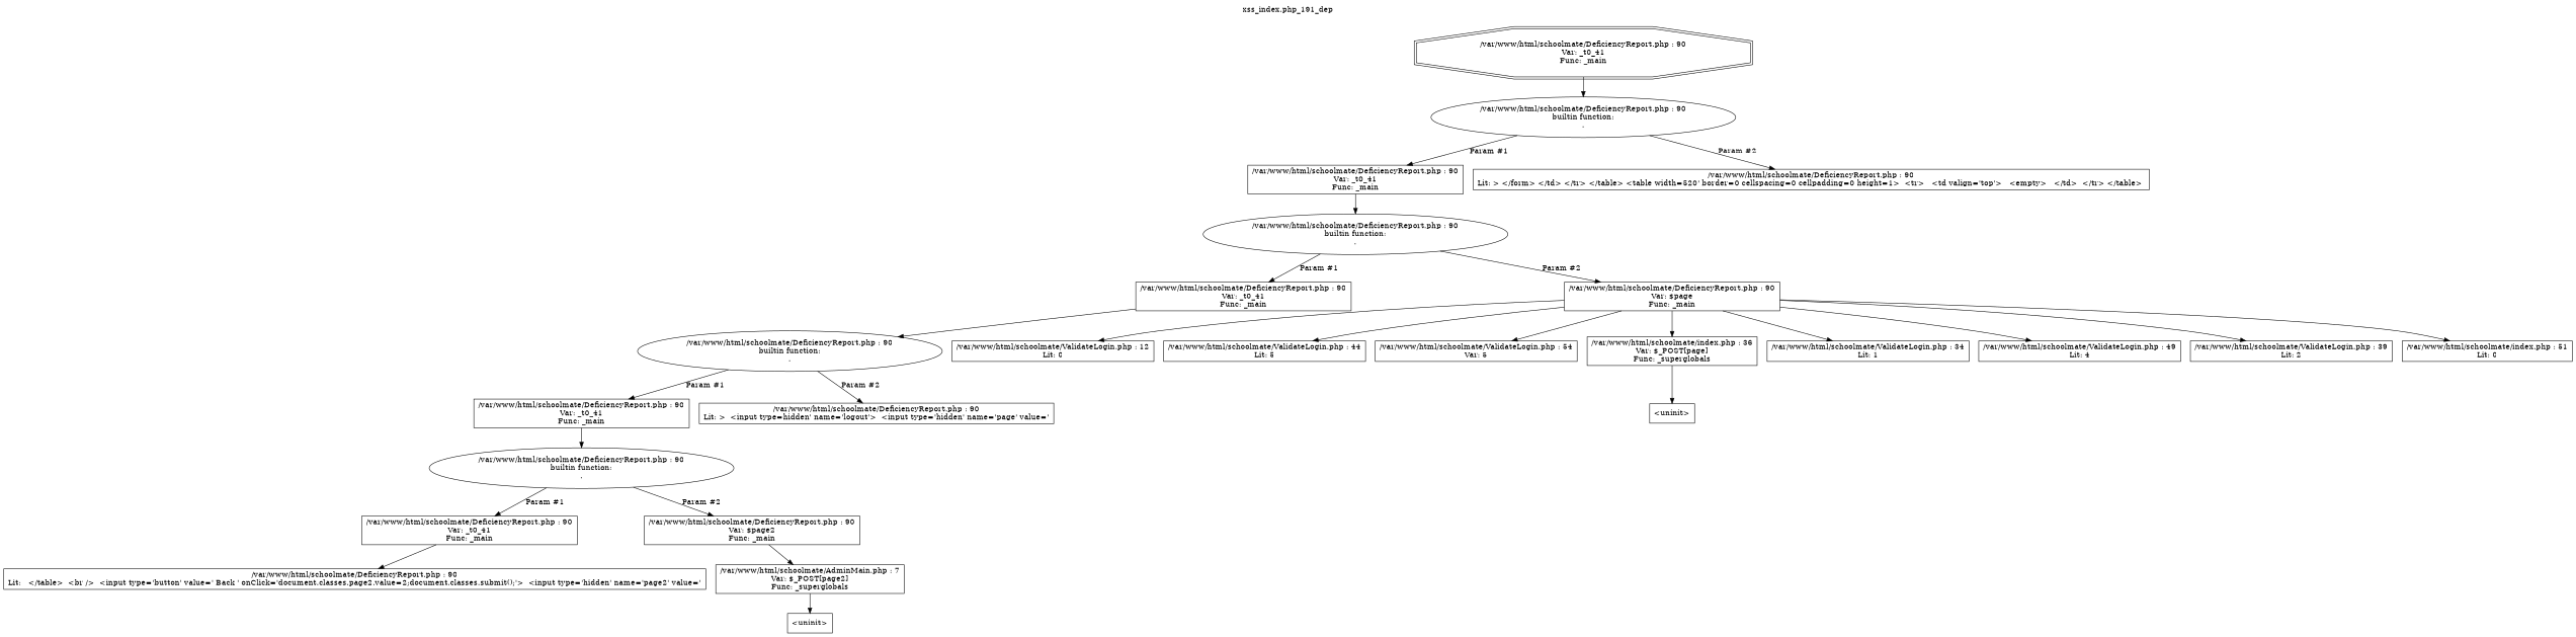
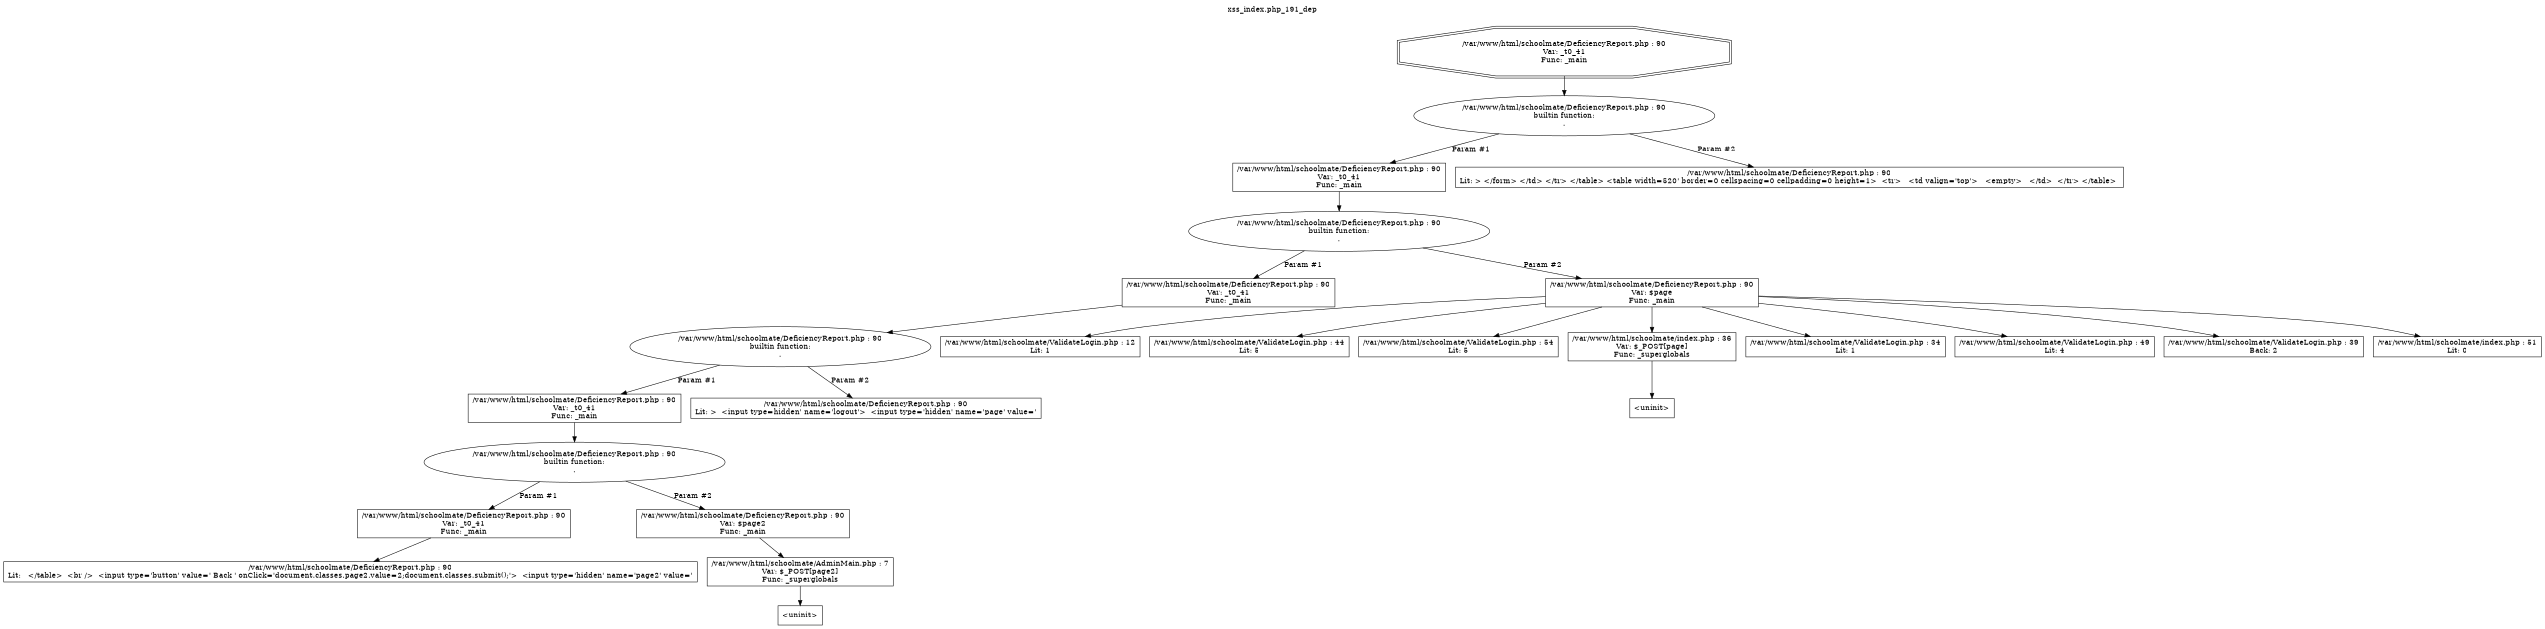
  digraph {
    label="xss_index.php_191_dep"
    labelloc=t
    node [shape=box]
    n1 [label="/var/www/html/schoolmate/DeficiencyReport.php : 90\nVar: _t0_41\nFunc: _main\n" shape=doubleoctagon]
    n2 [label="/var/www/html/schoolmate/DeficiencyReport.php : 90\nbuiltin function:\n.\n" shape=ellipse]
    n3 [label="/var/www/html/schoolmate/DeficiencyReport.php : 90\nVar: _t0_41\nFunc: _main\n"]
    n4 [label="/var/www/html/schoolmate/DeficiencyReport.php : 90\nLit: > </form> </td> </tr> </table> <table width=520' border=0 cellspacing=0 cellpadding=0 height=1>  <tr>   <td valign='top'>   <empty>   </td>  </tr> </table> \n"]
    n5 [label="/var/www/html/schoolmate/DeficiencyReport.php : 90\nbuiltin function:\n.\n" shape=ellipse]
    n6 [label="/var/www/html/schoolmate/DeficiencyReport.php : 90\nVar: _t0_41\nFunc: _main\n"]
    n7 [label="/var/www/html/schoolmate/DeficiencyReport.php : 90\nVar: $page\nFunc: _main\n"]
    n8 [label="/var/www/html/schoolmate/DeficiencyReport.php : 90\nbuiltin function:\n.\n" shape=ellipse]
-   n9 [label="/var/www/html/schoolmate/ValidateLogin.php : 12\nLit: 0\n"]
+   n9 [label="/var/www/html/schoolmate/ValidateLogin.php : 12\nLit: 1\n"]
    n10 [label="/var/www/html/schoolmate/ValidateLogin.php : 44\nLit: 5\n"]
-   n11 [label="/var/www/html/schoolmate/ValidateLogin.php : 54\nVar: 5\n"]
+   n11 [label="/var/www/html/schoolmate/ValidateLogin.php : 54\nLit: 5\n"]
    n12 [label="/var/www/html/schoolmate/index.php : 36\nVar: $_POST[page]\nFunc: _superglobals\n"]
    n13 [label="/var/www/html/schoolmate/ValidateLogin.php : 34\nLit: 1\n"]
    n14 [label="/var/www/html/schoolmate/ValidateLogin.php : 49\nLit: 4\n"]
-   n15 [label="/var/www/html/schoolmate/ValidateLogin.php : 39\nLit: 2\n"]
+   n15 [label="/var/www/html/schoolmate/ValidateLogin.php : 39\nBack: 2\n"]
    n16 [label="/var/www/html/schoolmate/index.php : 51\nLit: 0\n"]
    n17 [label="/var/www/html/schoolmate/DeficiencyReport.php : 90\nVar: _t0_41\nFunc: _main\n"]
    n18 [label="/var/www/html/schoolmate/DeficiencyReport.php : 90\nLit: >  <input type=hidden' name='logout'>  <input type='hidden' name='page' value='\n"]
    n19 [label="/var/www/html/schoolmate/DeficiencyReport.php : 90\nbuiltin function:\n.\n" shape=ellipse]
    n20 [label="/var/www/html/schoolmate/DeficiencyReport.php : 90\nVar: _t0_41\nFunc: _main\n"]
    n21 [label="/var/www/html/schoolmate/DeficiencyReport.php : 90\nVar: $page2\nFunc: _main\n"]
    n22 [label="/var/www/html/schoolmate/DeficiencyReport.php : 90\nLit:   </table>  <br />  <input type='button' value=' Back ' onClick='document.classes.page2.value=2;document.classes.submit();'>  <input type='hidden' name='page2' value='\n"]
    n23 [label="/var/www/html/schoolmate/AdminMain.php : 7\nVar: $_POST[page2]\nFunc: _superglobals\n"]
    n24 [label="<uninit>"]
    n25 [label="<uninit>"]
    n1 -> n2
    n2 -> n3 [label="Param #1"]
    n2 -> n4 [label="Param #2"]
    n3 -> n5
    n5 -> n6 [label="Param #1"]
    n5 -> n7 [label="Param #2"]
    n6 -> n8
    n7 -> n9
    n7 -> n10
    n7 -> n11
    n7 -> n12
    n7 -> n13
    n7 -> n14
    n7 -> n15
    n7 -> n16
    n8 -> n17 [label="Param #1"]
    n8 -> n18 [label="Param #2"]
    n12 -> n25
    n17 -> n19
    n19 -> n20 [label="Param #1"]
    n19 -> n21 [label="Param #2"]
    n20 -> n22
    n21 -> n23
    n23 -> n24
  }
